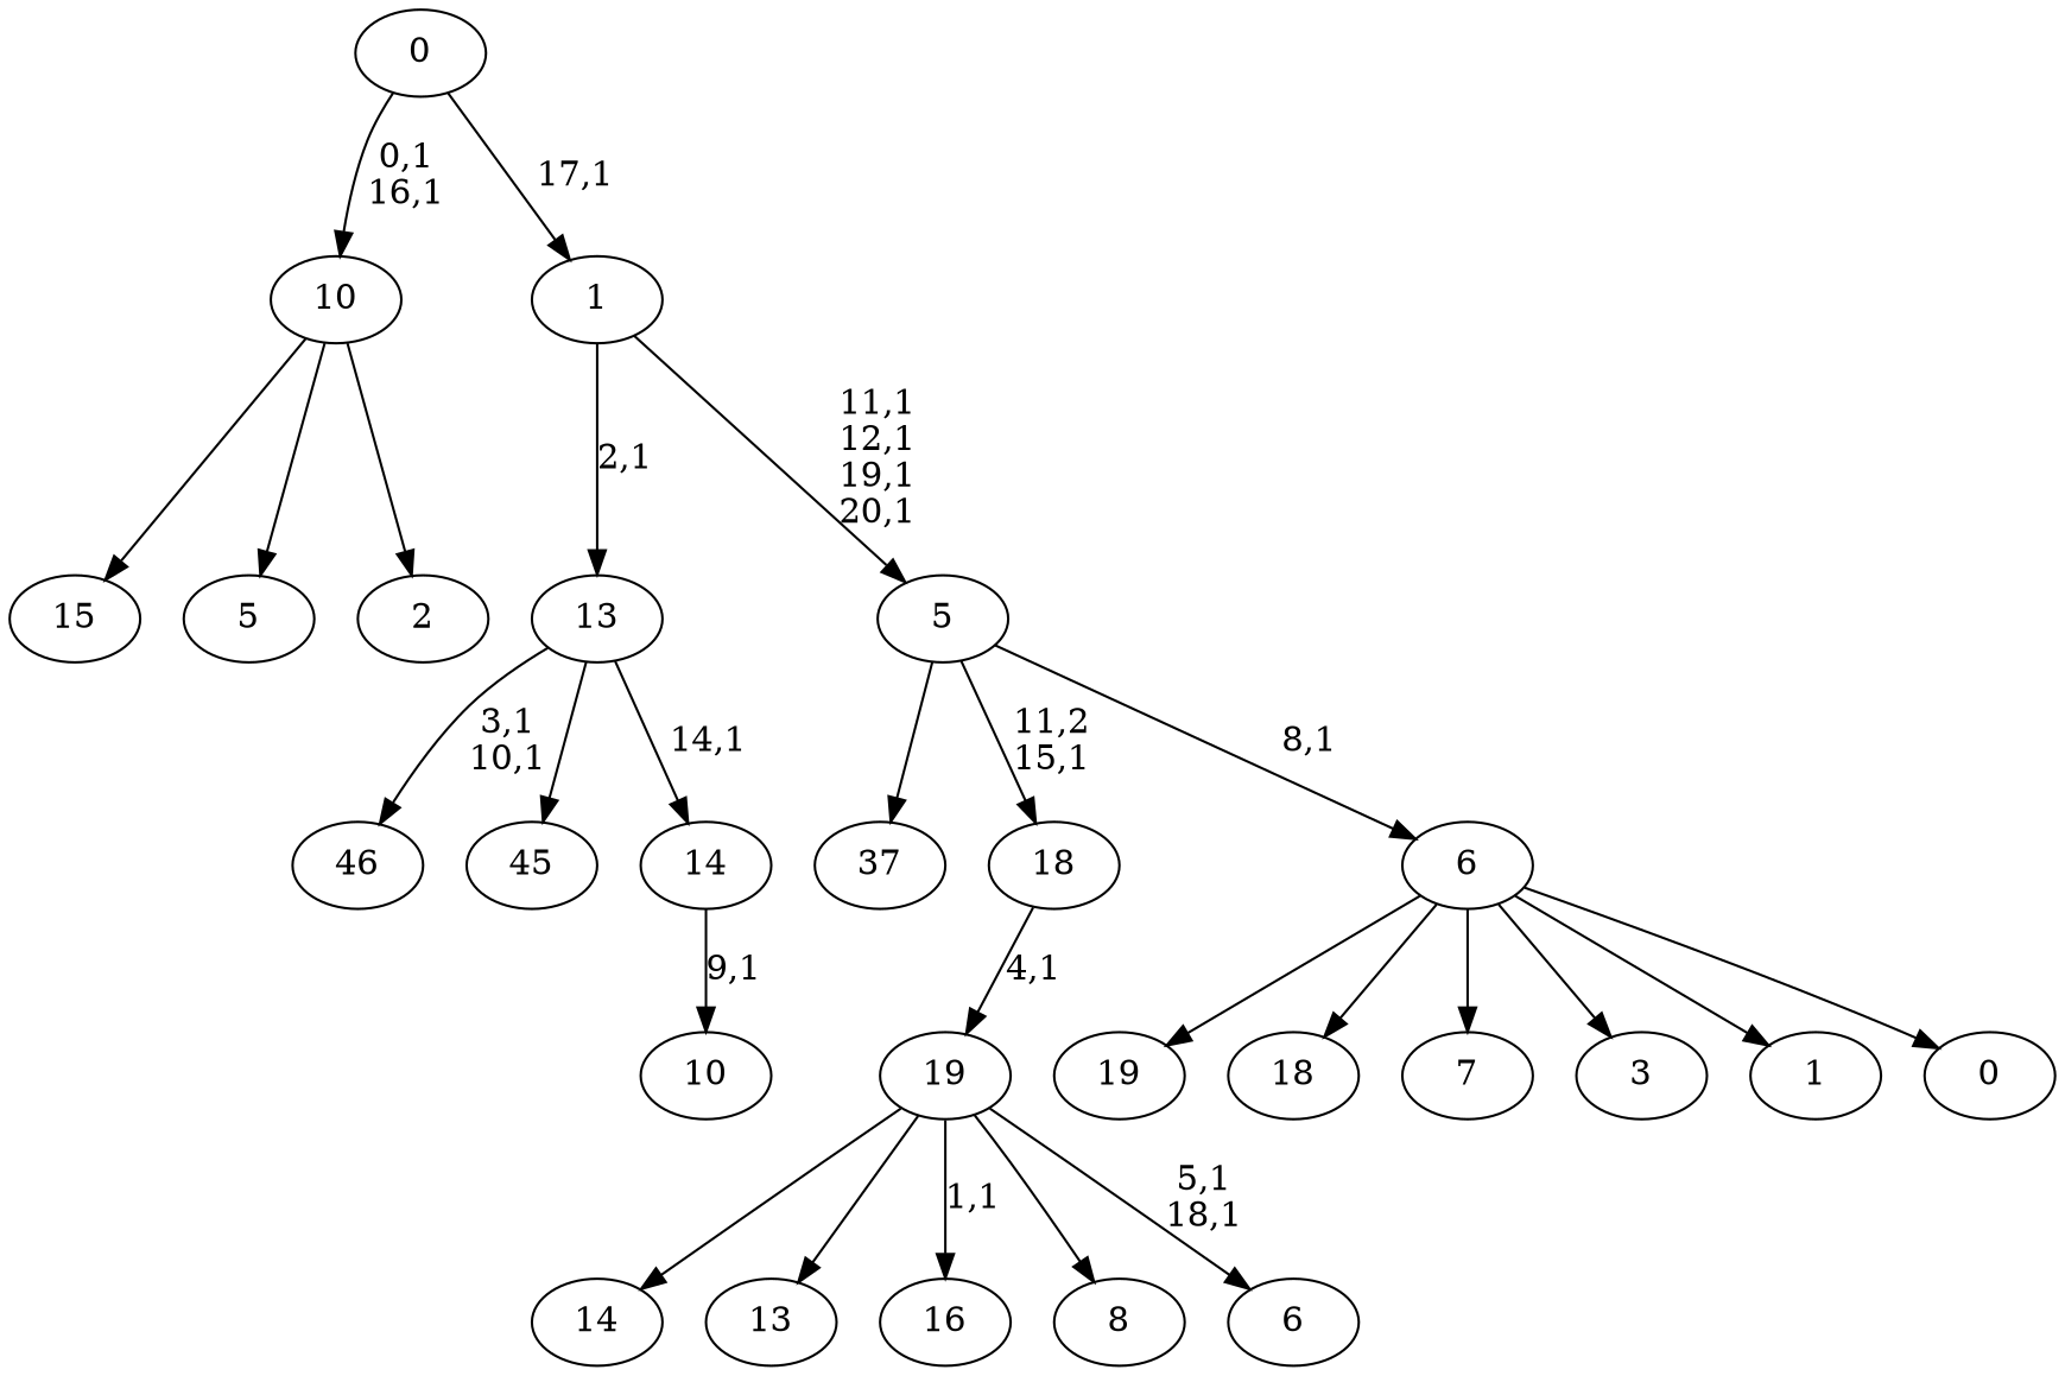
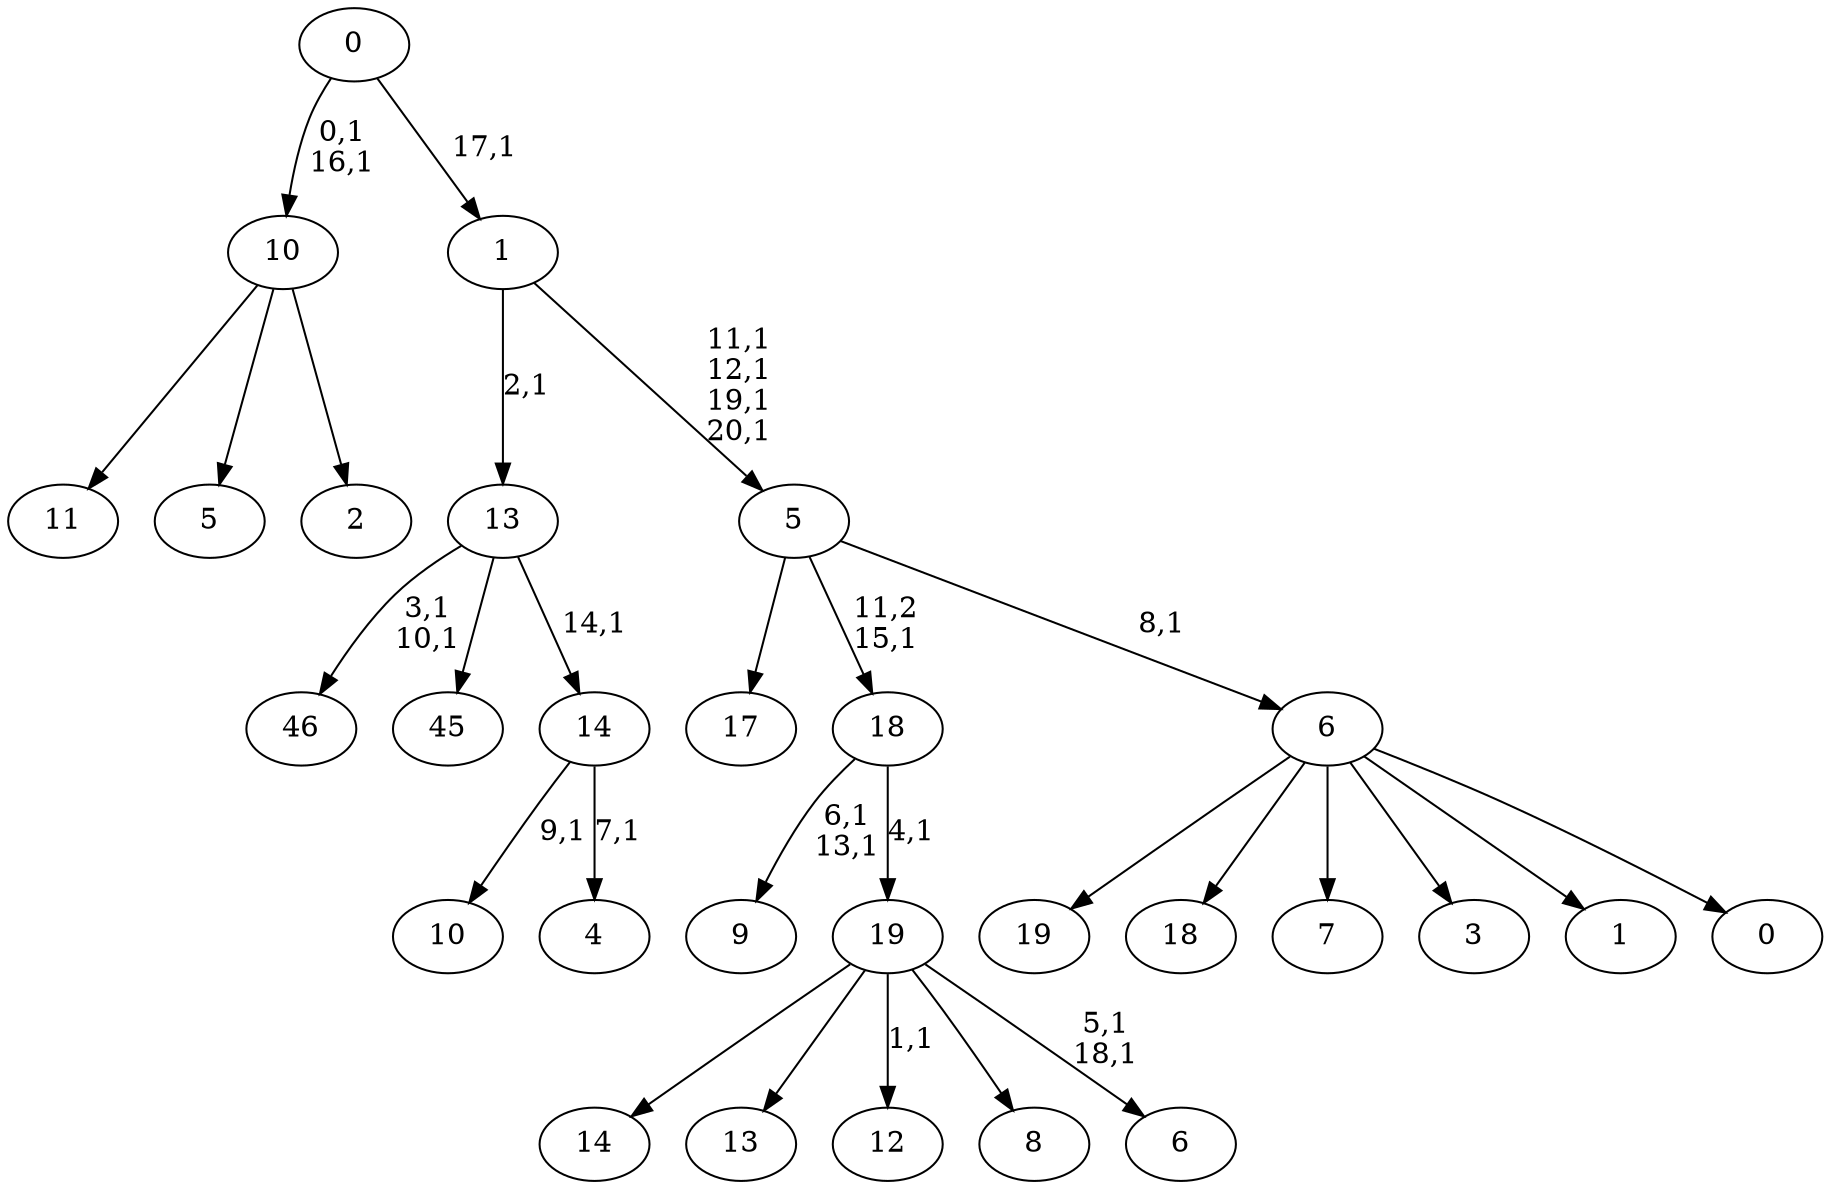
  digraph {
    n1 [label=19]
    n2 [label=18]
-   n3 [label=37]
+   n3 [label=17]
    n4 [label=46]
    n5 [label=45]
    n6 [label=14]
    n7 [label=13]
-   n8 [label=16]
-   n9 [label=15]
+   n8 [label=12]
+   n9 [label=11]
    n10 [label=10]
+   n11 [label=9]
    n12 [label=8]
    n13 [label=7]
    n14 [label=6]
    19
    18
    n17 [label=5]
+   n18 [label=4]
    14
    13
    n21 [label=3]
    n22 [label=2]
    10
    n24 [label=1]
    n25 [label=0]
    6
    5
    1
    0
    19 -> n6
    19 -> n7
    19 -> n8 [label="1,1"]
    19 -> n12
    19 -> n14 [label="5,1\n18,1"]
+   18 -> n11 [label="6,1\n13,1"]
    18 -> 19 [label="4,1"]
    14 -> n10 [label="9,1"]
+   14 -> n18 [label="7,1"]
    13 -> n4 [label="3,1\n10,1"]
    13 -> n5
    13 -> 14 [label="14,1"]
    10 -> n9
    10 -> n17
    10 -> n22
    6 -> n1
    6 -> n2
    6 -> n13
    6 -> n21
    6 -> n24
    6 -> n25
    5 -> n3
    5 -> 18 [label="11,2\n15,1"]
    5 -> 6 [label="8,1"]
    1 -> 13 [label="2,1"]
    1 -> 5 [label="11,1\n12,1\n19,1\n20,1"]
    0 -> 10 [label="0,1\n16,1"]
    0 -> 1 [label="17,1"]
  }
